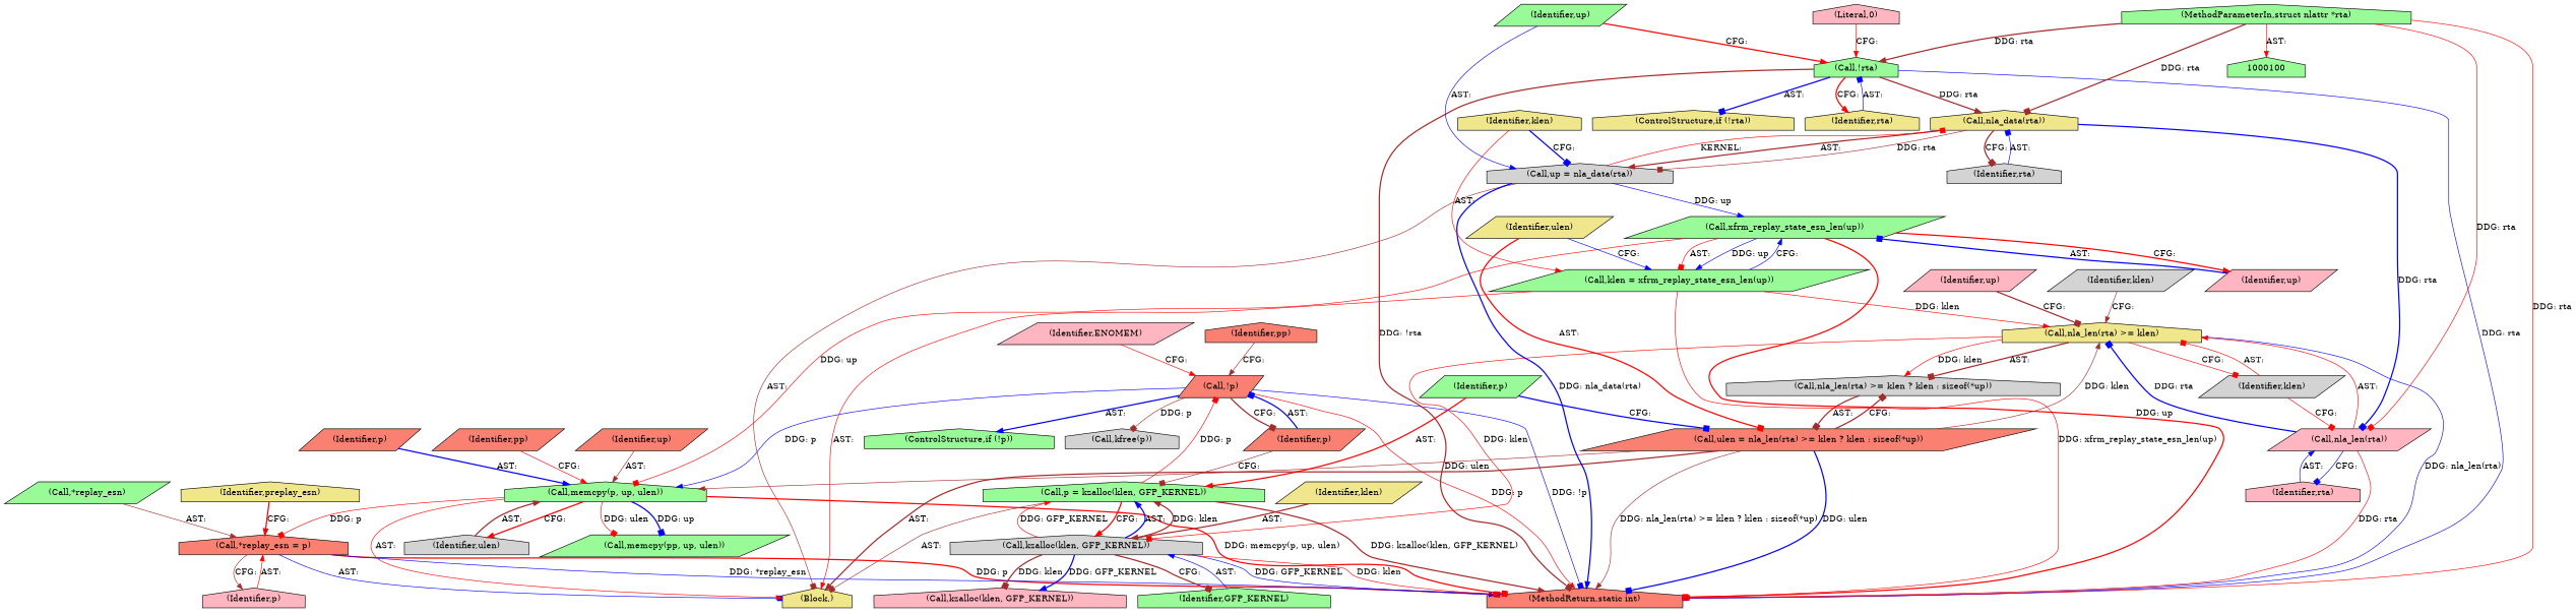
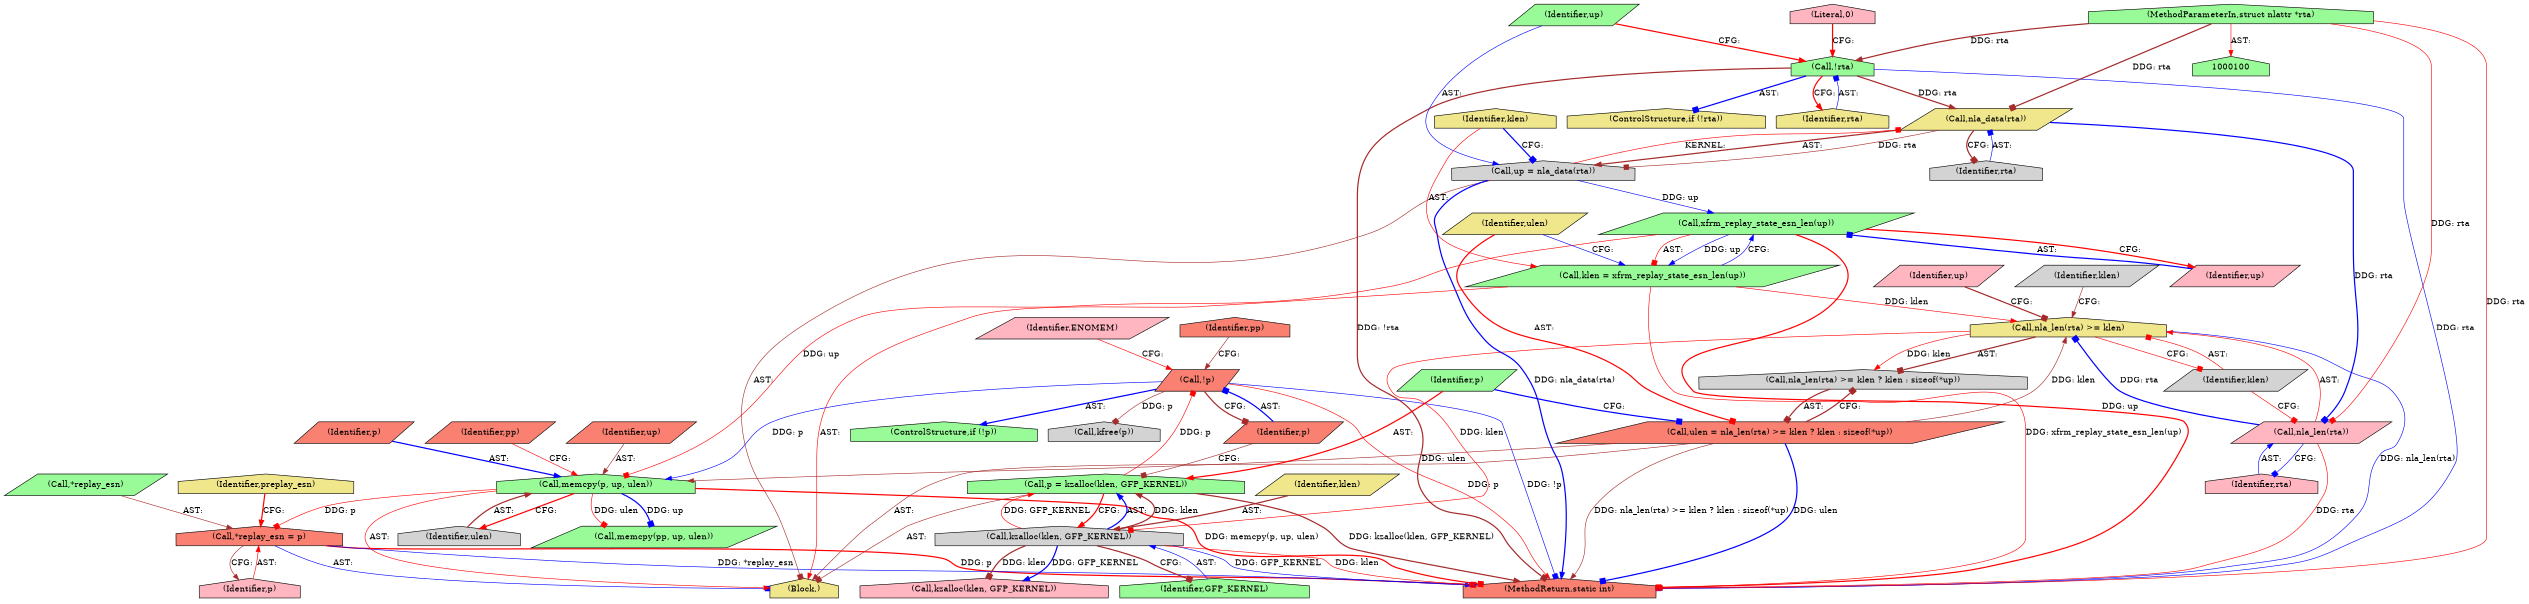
  digraph {
    node [fillcolor=palegreen shape=house style=filled]
    edge [arrowhead=normal color=red style=solid]
    n1 [fillcolor=salmon label="(Call,*replay_esn = p)"]
    n2 [fillcolor=khaki label="(Block,)"]
    n3 [fillcolor=salmon label="(MethodReturn,static int)"]
    n4 [fillcolor=lightpink label="(Identifier,p)"]
    n5 [label="(Call,memcpy(p, up, ulen))"]
    n6 [fillcolor=lightgrey label="(Identifier,ulen)"]
    n7 [label="(Call,memcpy(pp, up, ulen))" shape=parallelogram]
    n8 [fillcolor=salmon label="(Call,!p)" shape=parallelogram]
    n9 [label="(ControlStructure,if (!p))"]
    n10 [fillcolor=lightgrey label="(Call,kfree(p))"]
    n11 [fillcolor=salmon label="(Identifier,p)" shape=parallelogram]
    n12 [label="(Call,p = kzalloc(klen, GFP_KERNEL))"]
    n13 [fillcolor=lightgrey label="(Call,kzalloc(klen, GFP_KERNEL))"]
    n14 [label="(Identifier,GFP_KERNEL)"]
    n15 [fillcolor=lightpink label="(Call,kzalloc(klen, GFP_KERNEL))"]
    n16 [fillcolor=khaki label="(Call,nla_len(rta) >= klen)"]
    n17 [fillcolor=lightgrey label="(Identifier,klen)" shape=parallelogram]
    n18 [fillcolor=lightgrey label="(Call,nla_len(rta) >= klen ? klen : sizeof(*up))"]
    n19 [fillcolor=salmon label="(Call,ulen = nla_len(rta) >= klen ? klen : sizeof(*up))" shape=parallelogram]
    n20 [fillcolor=lightpink label="(Call,nla_len(rta))" shape=parallelogram]
    n21 [fillcolor=lightpink label="(Identifier,rta)"]
-   n22 [fillcolor=khaki label="(Call,nla_data(rta))"]
+   n22 [fillcolor=khaki label="(Call,nla_data(rta))" shape=parallelogram]
    n23 [fillcolor=lightgrey label="(Call,up = nla_data(rta))"]
    n24 [fillcolor=lightgrey label="(Identifier,rta)"]
    n25 [label="(Call,xfrm_replay_state_esn_len(up))" shape=parallelogram]
    n26 [label="(Call,!rta)"]
    n27 [fillcolor=khaki label="(ControlStructure,if (!rta))"]
    n28 [fillcolor=khaki label="(Identifier,rta)"]
    n29 [label="(MethodParameterIn,struct nlattr *rta)"]
    1000100
    n31 [label="(Call,klen = xfrm_replay_state_esn_len(up))" shape=parallelogram]
    n32 [fillcolor=lightpink label="(Identifier,up)" shape=parallelogram]
    n33 [fillcolor=salmon label="(Identifier,p)" shape=parallelogram]
    n34 [fillcolor=khaki label="(Identifier,ulen)" shape=parallelogram]
    n35 [fillcolor=lightpink label="(Literal,0)"]
    n36 [fillcolor=lightgrey label="(Identifier,klen)" shape=parallelogram]
    n37 [fillcolor=salmon label="(Identifier,pp)"]
    n38 [label="(Call,*replay_esn)" shape=parallelogram]
    n39 [fillcolor=salmon label="(Identifier,pp)" shape=parallelogram]
    n40 [label="(Identifier,up)" shape=parallelogram]
    n41 [fillcolor=salmon label="(Identifier,up)" shape=parallelogram]
    n42 [fillcolor=khaki label="(Identifier,klen)" shape=parallelogram]
    n43 [label="(Identifier,p)" shape=parallelogram]
    n44 [fillcolor=lightpink label="(Identifier,up)" shape=parallelogram]
    n45 [fillcolor=lightpink label="(Identifier,ENOMEM)" shape=parallelogram]
    n46 [fillcolor=khaki label="(Identifier,klen)"]
    n47 [fillcolor=khaki label="(Identifier,preplay_esn)"]
    n1 -> n2 [arrowhead=box color=blue label="AST: "]
    n1 -> n3 [arrowhead=box label="DDG: p" style=bold]
    n1 -> n3 [color=blue label="DDG: *replay_esn"]
    n1 -> n4 [color=brown label="CFG: "]
    n4 -> n1 [label="AST: "]
    n5 -> n1 [arrowhead=box label="DDG: p"]
    n5 -> n2 [label="AST: "]
    n5 -> n3 [arrowhead=box label="DDG: memcpy(p, up, ulen)" style=bold]
    n5 -> n6 [label="CFG: " style=bold]
    n5 -> n7 [arrowhead=box color=blue label="DDG: up" style=bold]
    n5 -> n7 [arrowhead=box label="DDG: ulen"]
    n6 -> n5 [color=brown label="AST: " style=bold]
    n8 -> n3 [label="DDG: p"]
    n8 -> n3 [arrowhead=box color=blue label="DDG: !p"]
    n8 -> n5 [color=blue label="DDG: p"]
    n8 -> n9 [color=blue label="AST: " style=bold]
    n8 -> n10 [arrowhead=box color=brown label="DDG: p"]
    n8 -> n11 [arrowhead=box color=brown label="CFG: " style=bold]
    n11 -> n8 [arrowhead=box color=blue label="AST: " style=bold]
    n11 -> n12 [arrowhead=box color=brown label="CFG: "]
    n12 -> n2 [arrowhead=box color=brown label="AST: "]
    n12 -> n3 [color=brown label="DDG: kzalloc(klen, GFP_KERNEL)" style=bold]
    n12 -> n8 [arrowhead=box label="DDG: p"]
    n12 -> n13 [label="CFG: " style=bold]
    n13 -> n3 [color=blue label="DDG: GFP_KERNEL"]
    n13 -> n3 [label="DDG: klen"]
    n13 -> n12 [color=blue label="AST: " style=bold]
    n13 -> n12 [color=brown label="DDG: klen" style=bold]
    n13 -> n12 [label="DDG: GFP_KERNEL"]
    n13 -> n14 [arrowhead=box color=brown label="CFG: " style=bold]
    n13 -> n15 [arrowhead=box color=brown label="DDG: klen" style=bold]
    n13 -> n15 [color=blue label="DDG: GFP_KERNEL" style=bold]
    n14 -> n13 [color=blue label="AST: "]
    n16 -> n3 [arrowhead=box color=blue label="DDG: nla_len(rta)"]
    n16 -> n13 [arrowhead=box label="DDG: klen"]
    n16 -> n17 [arrowhead=box label="CFG: "]
    n16 -> n18 [arrowhead=box color=brown label="AST: " style=bold]
    n16 -> n18 [label="DDG: klen"]
    n17 -> n16 [arrowhead=box label="AST: "]
    n17 -> n20 [arrowhead=box label="CFG: "]
    n18 -> n19 [arrowhead=box color=brown label="AST: " style=bold]
-   n19 -> n2 [color=brown label="AST: " style=bold]
+   n19 -> n2 [color=brown label="AST: "]
    n19 -> n3 [color=brown label="DDG: nla_len(rta) >= klen ? klen : sizeof(*up)"]
    n19 -> n3 [arrowhead=box color=blue label="DDG: ulen" style=bold]
    n19 -> n5 [color=brown label="DDG: ulen"]
    n19 -> n16 [color=brown label="DDG: klen"]
    n19 -> n18 [arrowhead=box color=brown label="CFG: " style=bold]
    n20 -> n3 [arrowhead=box label="DDG: rta"]
    n20 -> n16 [label="AST: "]
    n20 -> n16 [arrowhead=box color=blue label="DDG: rta" style=bold]
    n20 -> n21 [arrowhead=box color=blue label="CFG: "]
    n21 -> n20 [color=blue label="AST: "]
    n22 -> n20 [arrowhead=box color=blue label="DDG: rta" style=bold]
    n22 -> n23 [color=brown label="AST: " style=bold]
    n22 -> n23 [arrowhead=box color=brown label="DDG: rta"]
    n22 -> n24 [arrowhead=box color=brown label="CFG: " style=bold]
    n23 -> n2 [arrowhead=box color=brown label="AST: "]
    n23 -> n3 [color=blue label="DDG: nla_data(rta)" style=bold]
    n23 -> n22 [arrowhead=box label="KERNEL: "]
    n23 -> n25 [color=blue label="DDG: up"]
    n24 -> n22 [arrowhead=box color=blue label="AST: "]
    n25 -> n3 [arrowhead=box label="DDG: up" style=bold]
    n25 -> n5 [arrowhead=box label="DDG: up"]
    n25 -> n31 [arrowhead=box label="AST: "]
    n25 -> n31 [color=blue label="DDG: up"]
    n25 -> n32 [label="CFG: " style=bold]
    n26 -> n3 [color=blue label="DDG: rta"]
    n26 -> n3 [arrowhead=box color=brown label="DDG: !rta" style=bold]
    n26 -> n22 [color=brown label="DDG: rta" style=bold]
    n26 -> n27 [arrowhead=box color=blue label="AST: " style=bold]
    n26 -> n28 [label="CFG: " style=bold]
    n28 -> n26 [arrowhead=box color=blue label="AST: "]
    n29 -> n3 [label="DDG: rta"]
    n29 -> n20 [arrowhead=box label="DDG: rta"]
    n29 -> n22 [arrowhead=box color=brown label="DDG: rta" style=bold]
    n29 -> n26 [color=brown label="DDG: rta" style=bold]
    n29 -> 1000100 [label="AST: "]
    n31 -> n2 [label="AST: "]
    n31 -> n3 [label="DDG: xfrm_replay_state_esn_len(up)"]
    n31 -> n16 [label="DDG: klen"]
    n31 -> n25 [color=blue label="CFG: "]
    n32 -> n25 [arrowhead=box color=blue label="AST: " style=bold]
    n33 -> n5 [color=blue label="AST: " style=bold]
    n34 -> n19 [arrowhead=box label="AST: " style=bold]
    n34 -> n31 [color=blue label="CFG: "]
-   n35 -> n26 [label="CFG: "]
+   n35 -> n26 [label="CFG: " style=bold]
    n36 -> n16 [color=brown label="CFG: "]
    n37 -> n8 [color=brown label="CFG: "]
    n38 -> n1 [color=brown label="AST: "]
    n39 -> n5 [label="CFG: "]
    n40 -> n23 [color=blue label="AST: "]
    n40 -> n26 [label="CFG: " style=bold]
    n41 -> n5 [color=brown label="AST: "]
    n42 -> n13 [color=brown label="AST: " style=bold]
    n43 -> n12 [label="AST: " style=bold]
    n43 -> n19 [arrowhead=box color=blue label="CFG: " style=bold]
    n44 -> n16 [arrowhead=box color=brown label="CFG: " style=bold]
    n45 -> n8 [label="CFG: "]
    n46 -> n23 [arrowhead=box color=blue label="CFG: " style=bold]
    n46 -> n31 [label="AST: "]
    n47 -> n1 [label="CFG: " style=bold]
  }
